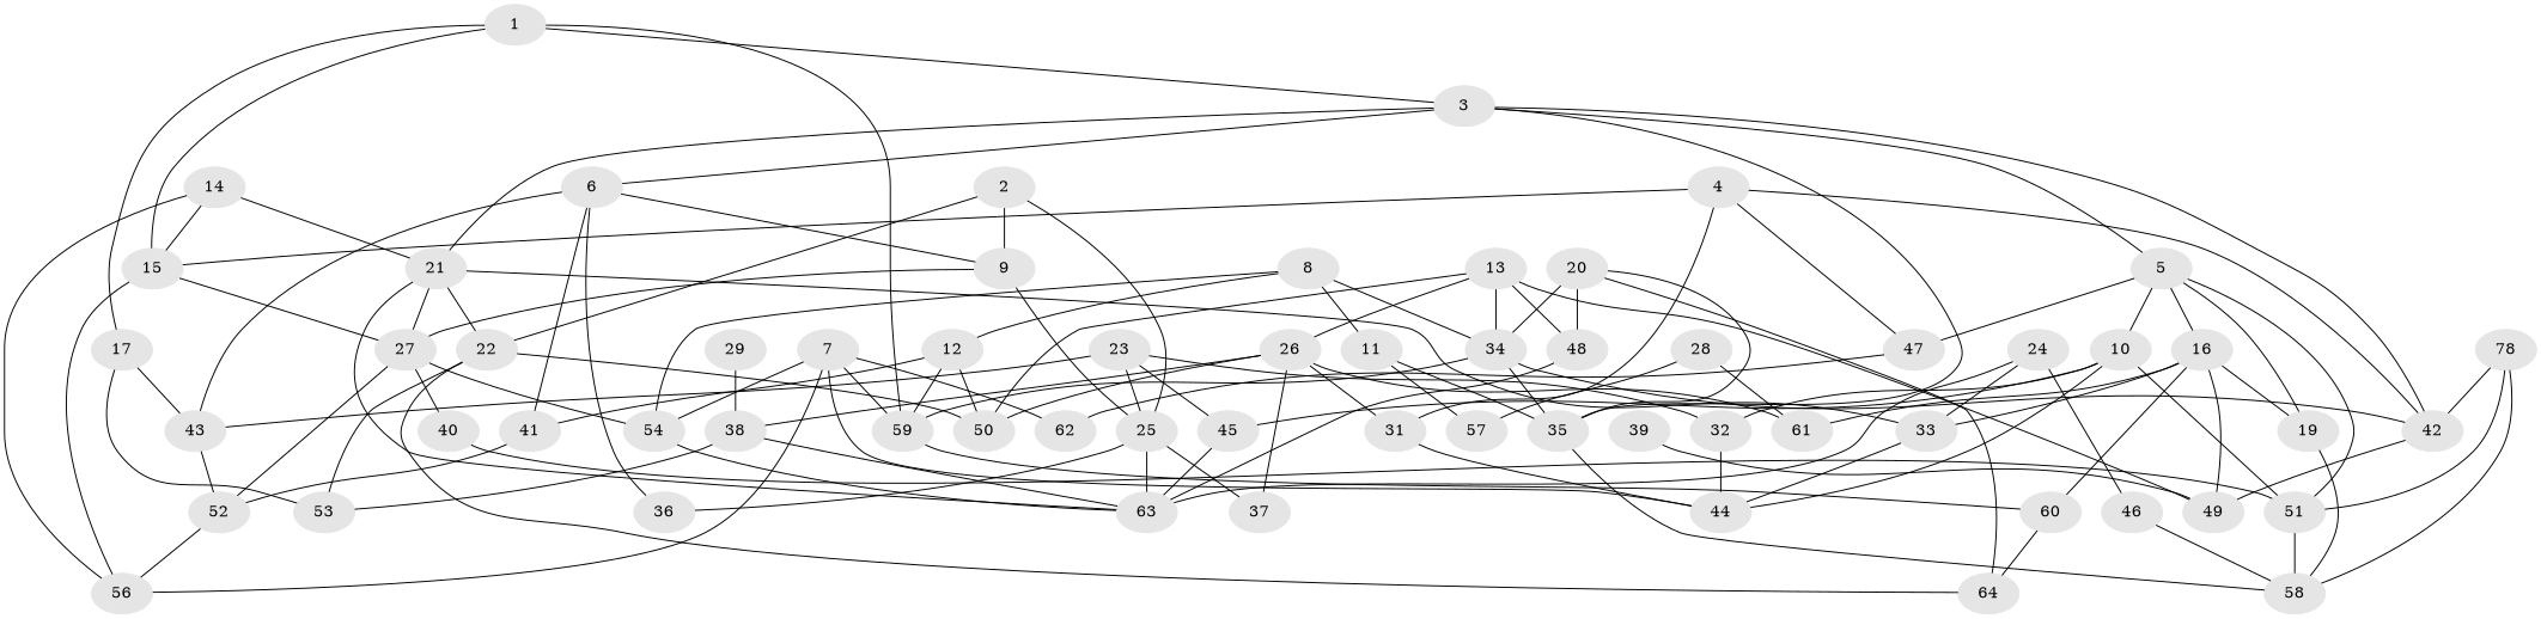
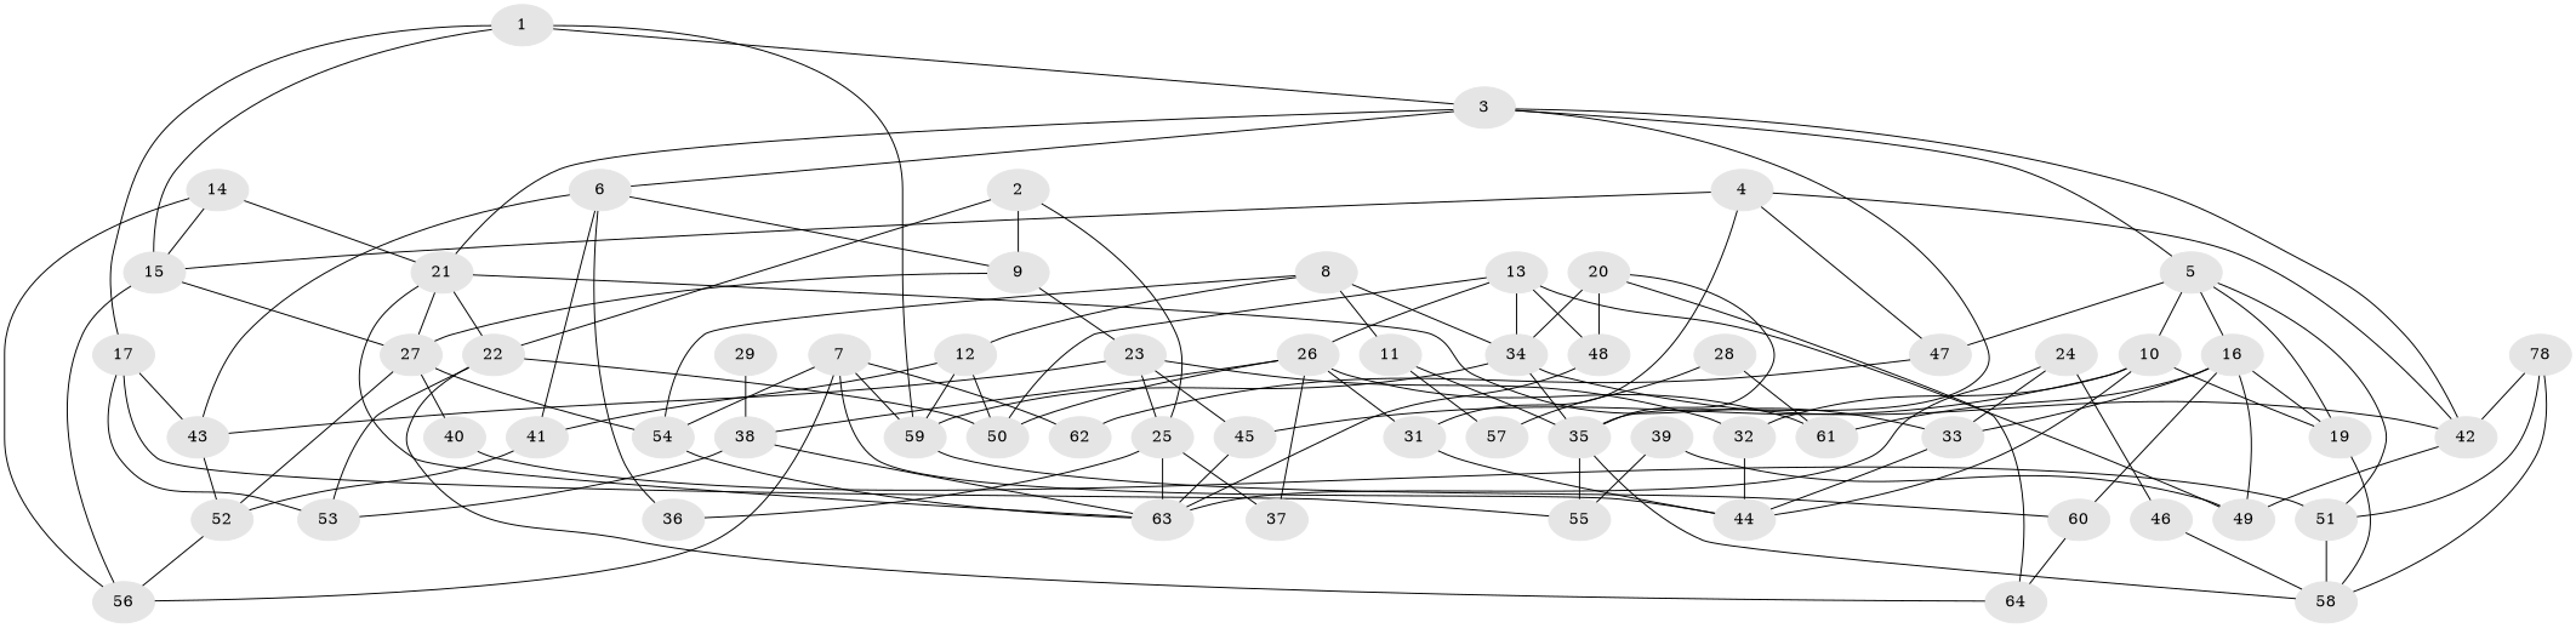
  graph {
    node [color=gray90 style=filled]
    1
    3
    15
    17
    59
    5
    6
    21
    35
    42
    56
    27
    43
    53
+   55
    60
    2
    9
    22
    25
    23
    50
    64
    36
    63
    37
    47
    10
    16
    19
    51
    41
    33
    58
    49
    4
    31
    44
    62
    32
    45
    61
    52
    7
    54
    8
    11
    12
    34
    57
    40
    13
    26
    48
    38
    14
    n57 [label=78]
    20
    24
    46
    29
    28
    39
    1 -- 3
    1 -- 15
    1 -- 17
    1 -- 59
    3 -- 5
    3 -- 6
    3 -- 21
    3 -- 35
    3 -- 42
    15 -- 56
    15 -- 27
    17 -- 43
    17 -- 53
+   17 -- 55
    59 -- 60
    5 -- 47
    5 -- 10
    5 -- 16
    5 -- 19
    5 -- 51
    6 -- 43
    6 -- 9
    6 -- 36
    6 -- 41
    21 -- 27
    21 -- 22
    21 -- 63
    21 -- 33
+   35 -- 55
    35 -- 58
    42 -- 49
    27 -- 52
    27 -- 54
    27 -- 40
    43 -- 52
    60 -- 64
    2 -- 9
    2 -- 22
    2 -- 25
    9 -- 27
-   9 -- 25
+   9 -- 23
    22 -- 53
    22 -- 50
    22 -- 64
    25 -- 36
    25 -- 63
    25 -- 37
    23 -- 43
    23 -- 25
    23 -- 32
    23 -- 45
    47 -- 62
-   10 -- 51
+   10 -- 19
    10 -- 44
    10 -- 32
    10 -- 45
    16 -- 60
    16 -- 19
    16 -- 33
    16 -- 49
    16 -- 61
    19 -- 58
    51 -- 58
    41 -- 52
    33 -- 44
    4 -- 15
    4 -- 42
    4 -- 47
    4 -- 31
    31 -- 44
    32 -- 44
    45 -- 63
    52 -- 56
    7 -- 59
    7 -- 56
    7 -- 44
    7 -- 62
    7 -- 54
    54 -- 63
    8 -- 54
    8 -- 11
    8 -- 12
    8 -- 34
    11 -- 35
    11 -- 57
    12 -- 59
    12 -- 50
    12 -- 41
    34 -- 59
    34 -- 35
    34 -- 42
    40 -- 51
    13 -- 50
    13 -- 49
    13 -- 34
    13 -- 26
    13 -- 48
    26 -- 50
    26 -- 37
    26 -- 31
    26 -- 61
    26 -- 38
    48 -- 63
    38 -- 53
    38 -- 63
    14 -- 15
    14 -- 21
    14 -- 56
    n57 -- 42
    n57 -- 51
    n57 -- 58
    20 -- 35
    20 -- 64
    20 -- 34
    20 -- 48
    24 -- 63
    24 -- 33
    24 -- 46
    46 -- 58
    29 -- 38
    28 -- 61
    28 -- 57
+   39 -- 55
    39 -- 49
  }
